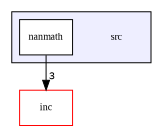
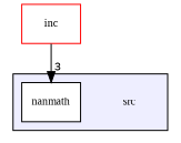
  digraph {
    compound=true
    fontname="Liberation Serif"
    node [fontname="Liberation Serif" fontsize=10 shape=box fillcolor=white style=filled]
    n1 [label=src shape=plaintext fillcolor="" style=""]
    n2 [color=black label=nanmath]
    n3 [color=red label=inc]
    subgraph cluster_1 {
      bgcolor="#eeeeff"
      pencolor=black
      n1
      n2
    }
-   n2 -> n3 [headlabel=3 labeldistance=1.5 labelfontname=Helvetica labelfontsize=10 fontname="Liberation Serif"]
+   n3 -> n2 [headlabel=3 labeldistance=1.5 labelfontname=Helvetica labelfontsize=10 fontname="Liberation Serif"]
  }
